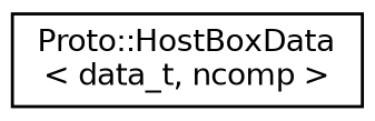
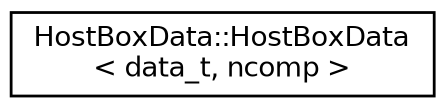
  digraph {
    rankdir=TB
-   n1 [color=black fillcolor=white fontname=Helvetica fontsize=10 height=0.2 label="Proto::HostBoxData\l\< data_t, ncomp \>" shape=record style=filled width=0.4]
+   n1 [color=black fillcolor=white fontname=Helvetica fontsize=10 height=0.2 label="HostBoxData::HostBoxData\l\< data_t, ncomp \>" shape=record style=filled width=0.4]
  }
